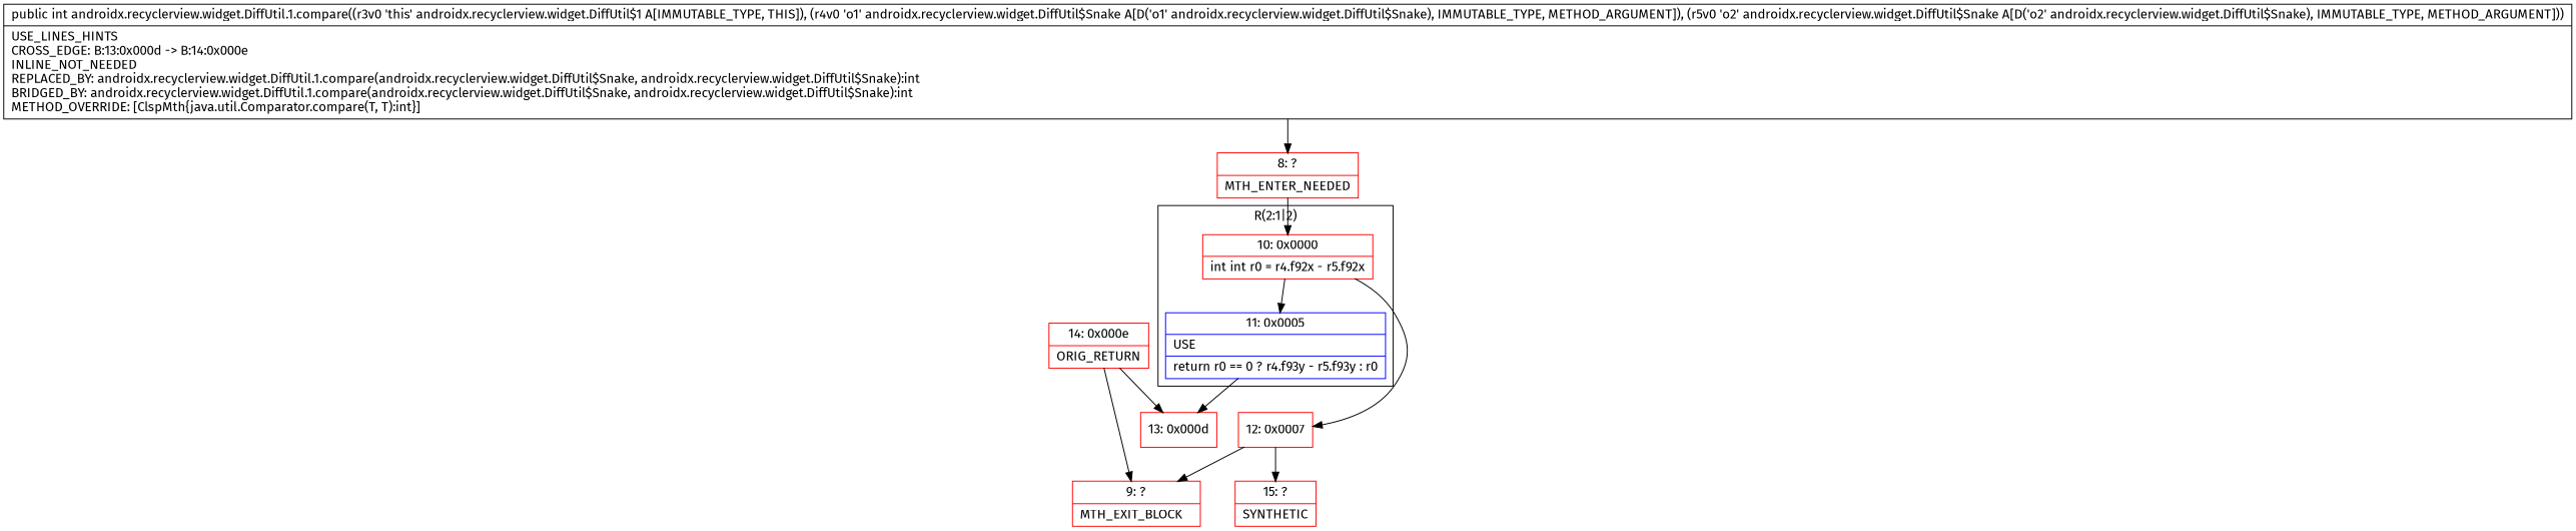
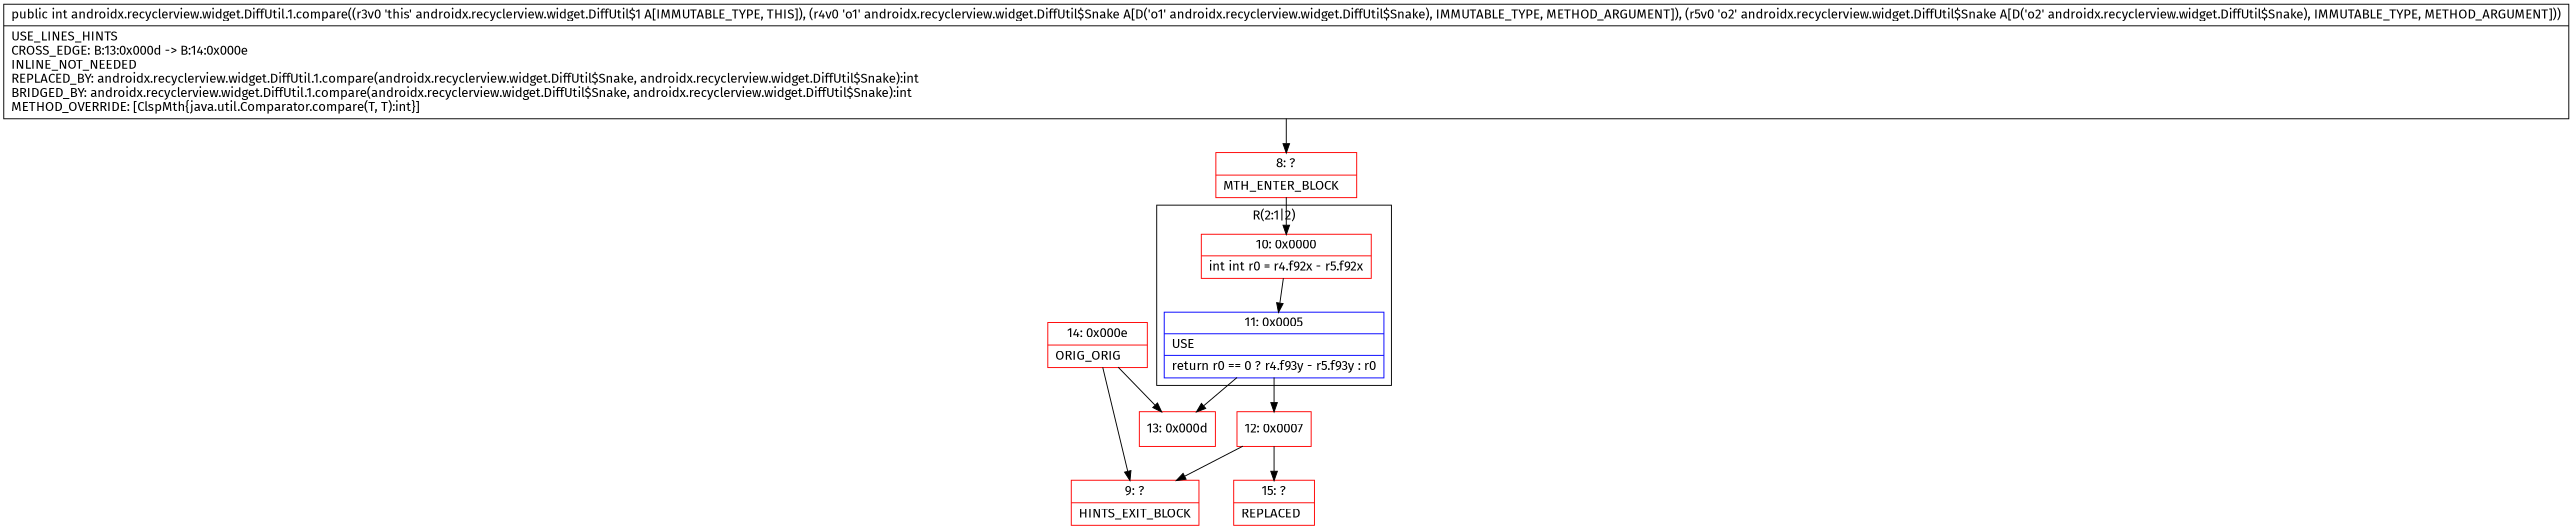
  digraph {
    fontname="Fira Sans"
    node [color=red fontname="Fira Sans" shape=record]
    edge [fontname="Fira Sans"]
    n1 [label="{10\:\ 0x0000|int int r0 = r4.f92x \- r5.f92x\l}"]
    n2 [color=blue label="{11\:\ 0x0005|USE\l|return r0 == 0 ? r4.f93y \- r5.f93y : r0\l}"]
    n3 [label="{12\:\ 0x0007}"]
    n4 [label="{13\:\ 0x000d}"]
-   n5 [label="{15\:\ ?|SYNTHETIC\l}"]
-   n6 [label="{9\:\ ?|MTH_EXIT_BLOCK\l}"]
-   n7 [label="{8\:\ ?|MTH_ENTER_NEEDED\l}"]
-   n8 [label="{14\:\ 0x000e|ORIG_RETURN\l}"]
+   n5 [label="{15\:\ ?|REPLACED\l}"]
+   n6 [label="{9\:\ ?|HINTS_EXIT_BLOCK\l}"]
+   n7 [label="{8\:\ ?|MTH_ENTER_BLOCK\l}"]
+   n8 [label="{14\:\ 0x000e|ORIG_ORIG\l}"]
    n9 [label="{public int androidx.recyclerview.widget.DiffUtil.1.compare((r3v0 'this' androidx.recyclerview.widget.DiffUtil$1 A[IMMUTABLE_TYPE, THIS]), (r4v0 'o1' androidx.recyclerview.widget.DiffUtil$Snake A[D('o1' androidx.recyclerview.widget.DiffUtil$Snake), IMMUTABLE_TYPE, METHOD_ARGUMENT]), (r5v0 'o2' androidx.recyclerview.widget.DiffUtil$Snake A[D('o2' androidx.recyclerview.widget.DiffUtil$Snake), IMMUTABLE_TYPE, METHOD_ARGUMENT]))  | USE_LINES_HINTS\lCROSS_EDGE: B:13:0x000d \-\> B:14:0x000e\lINLINE_NOT_NEEDED\lREPLACED_BY: androidx.recyclerview.widget.DiffUtil.1.compare(androidx.recyclerview.widget.DiffUtil$Snake, androidx.recyclerview.widget.DiffUtil$Snake):int\lBRIDGED_BY: androidx.recyclerview.widget.DiffUtil.1.compare(androidx.recyclerview.widget.DiffUtil$Snake, androidx.recyclerview.widget.DiffUtil$Snake):int\lMETHOD_OVERRIDE: [ClspMth\{java.util.Comparator.compare(T, T):int\}]\l}" color=""]
    subgraph cluster_1 {
      label="R(2:1|2)"
      n1
      n2
    }
    n1 -> n2
-   n1 -> n3
+   n2 -> n3
    n2 -> n4
    n3 -> n5
    n3 -> n6
    n7 -> n1
    n8 -> n4
    n8 -> n6
    n9 -> n7
  }
